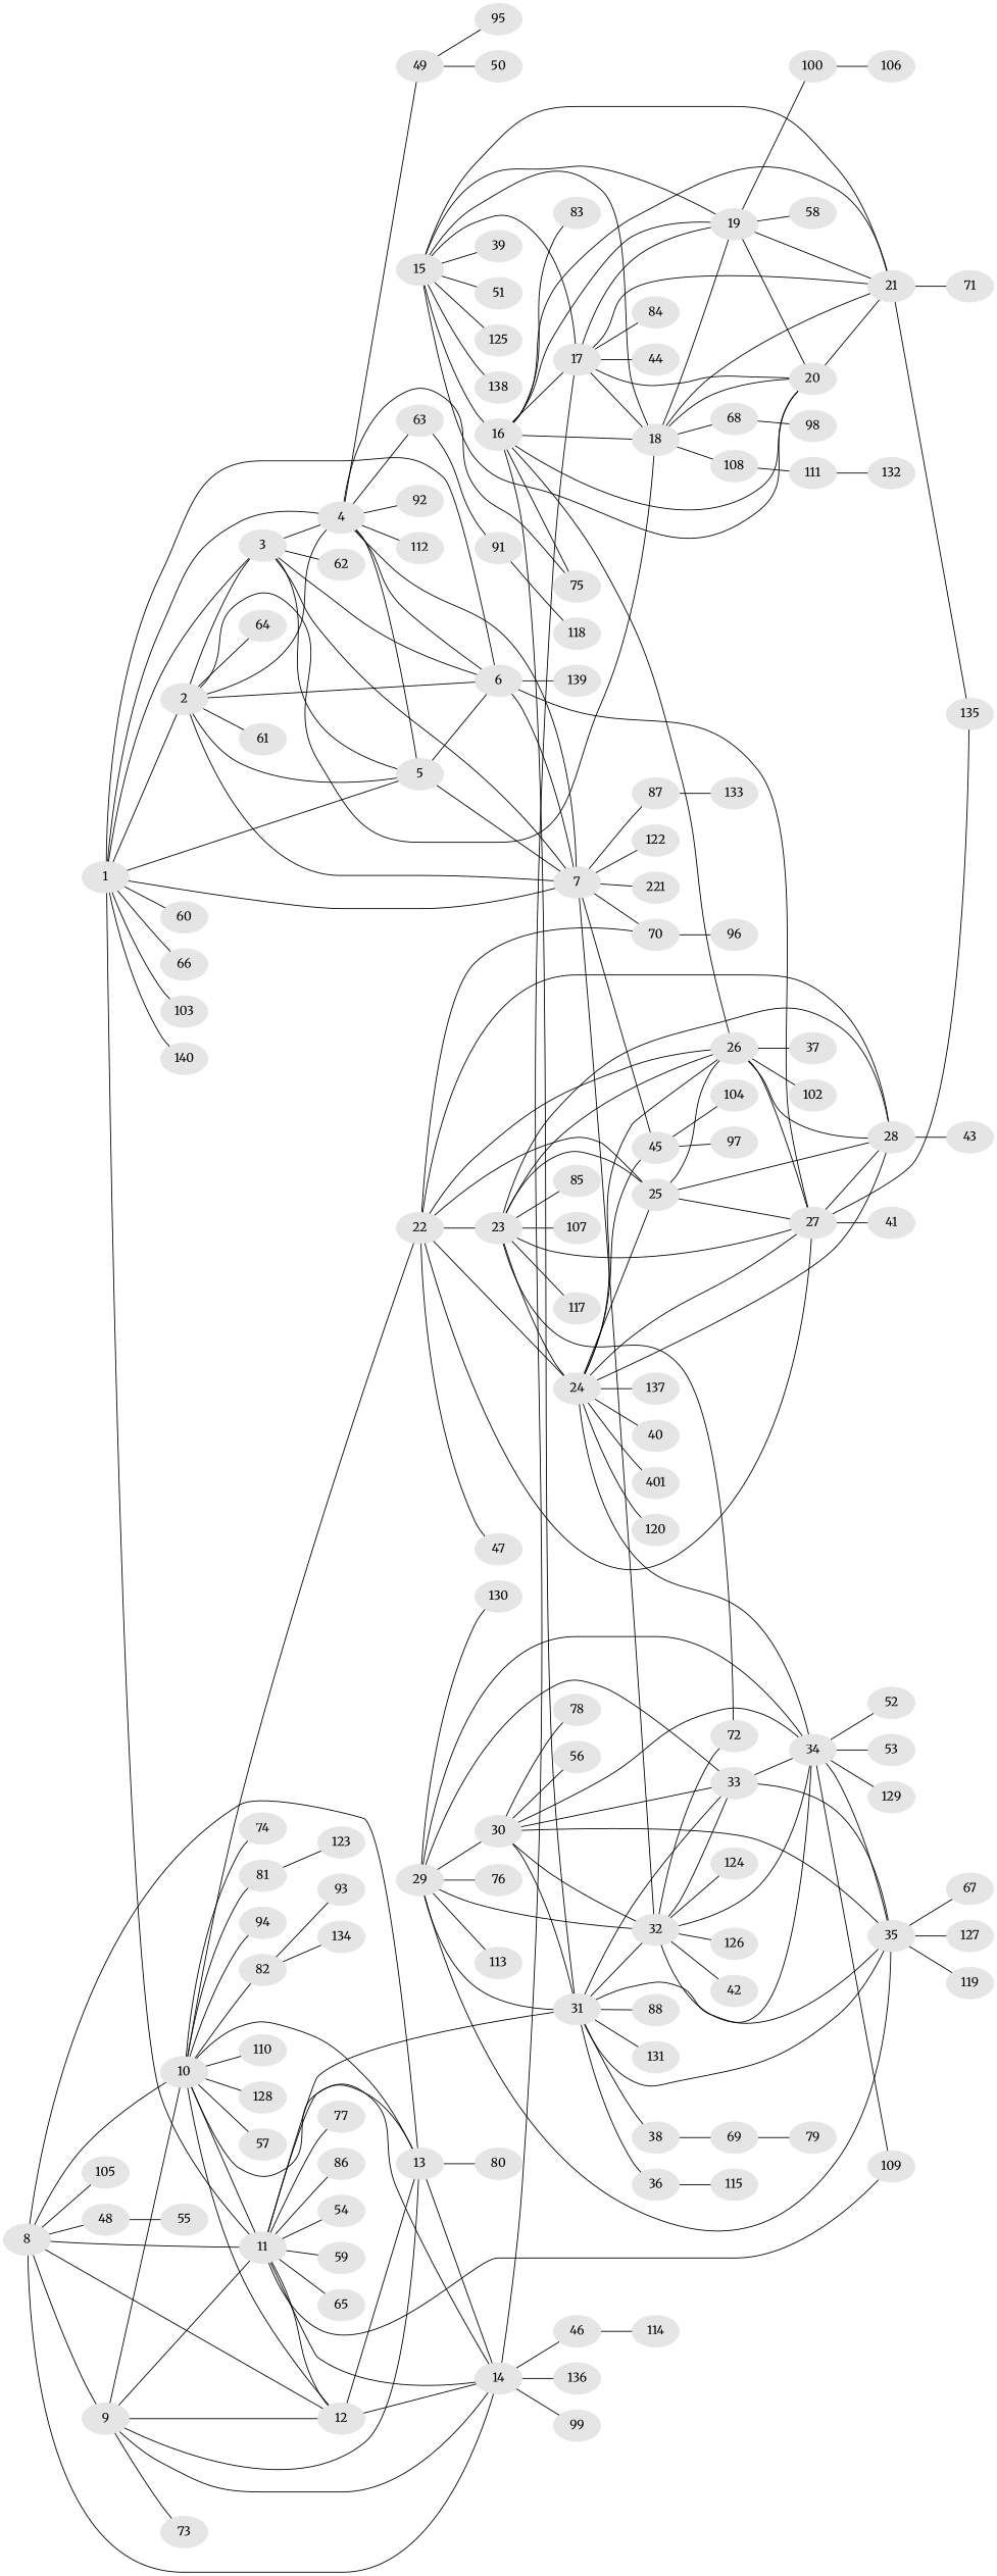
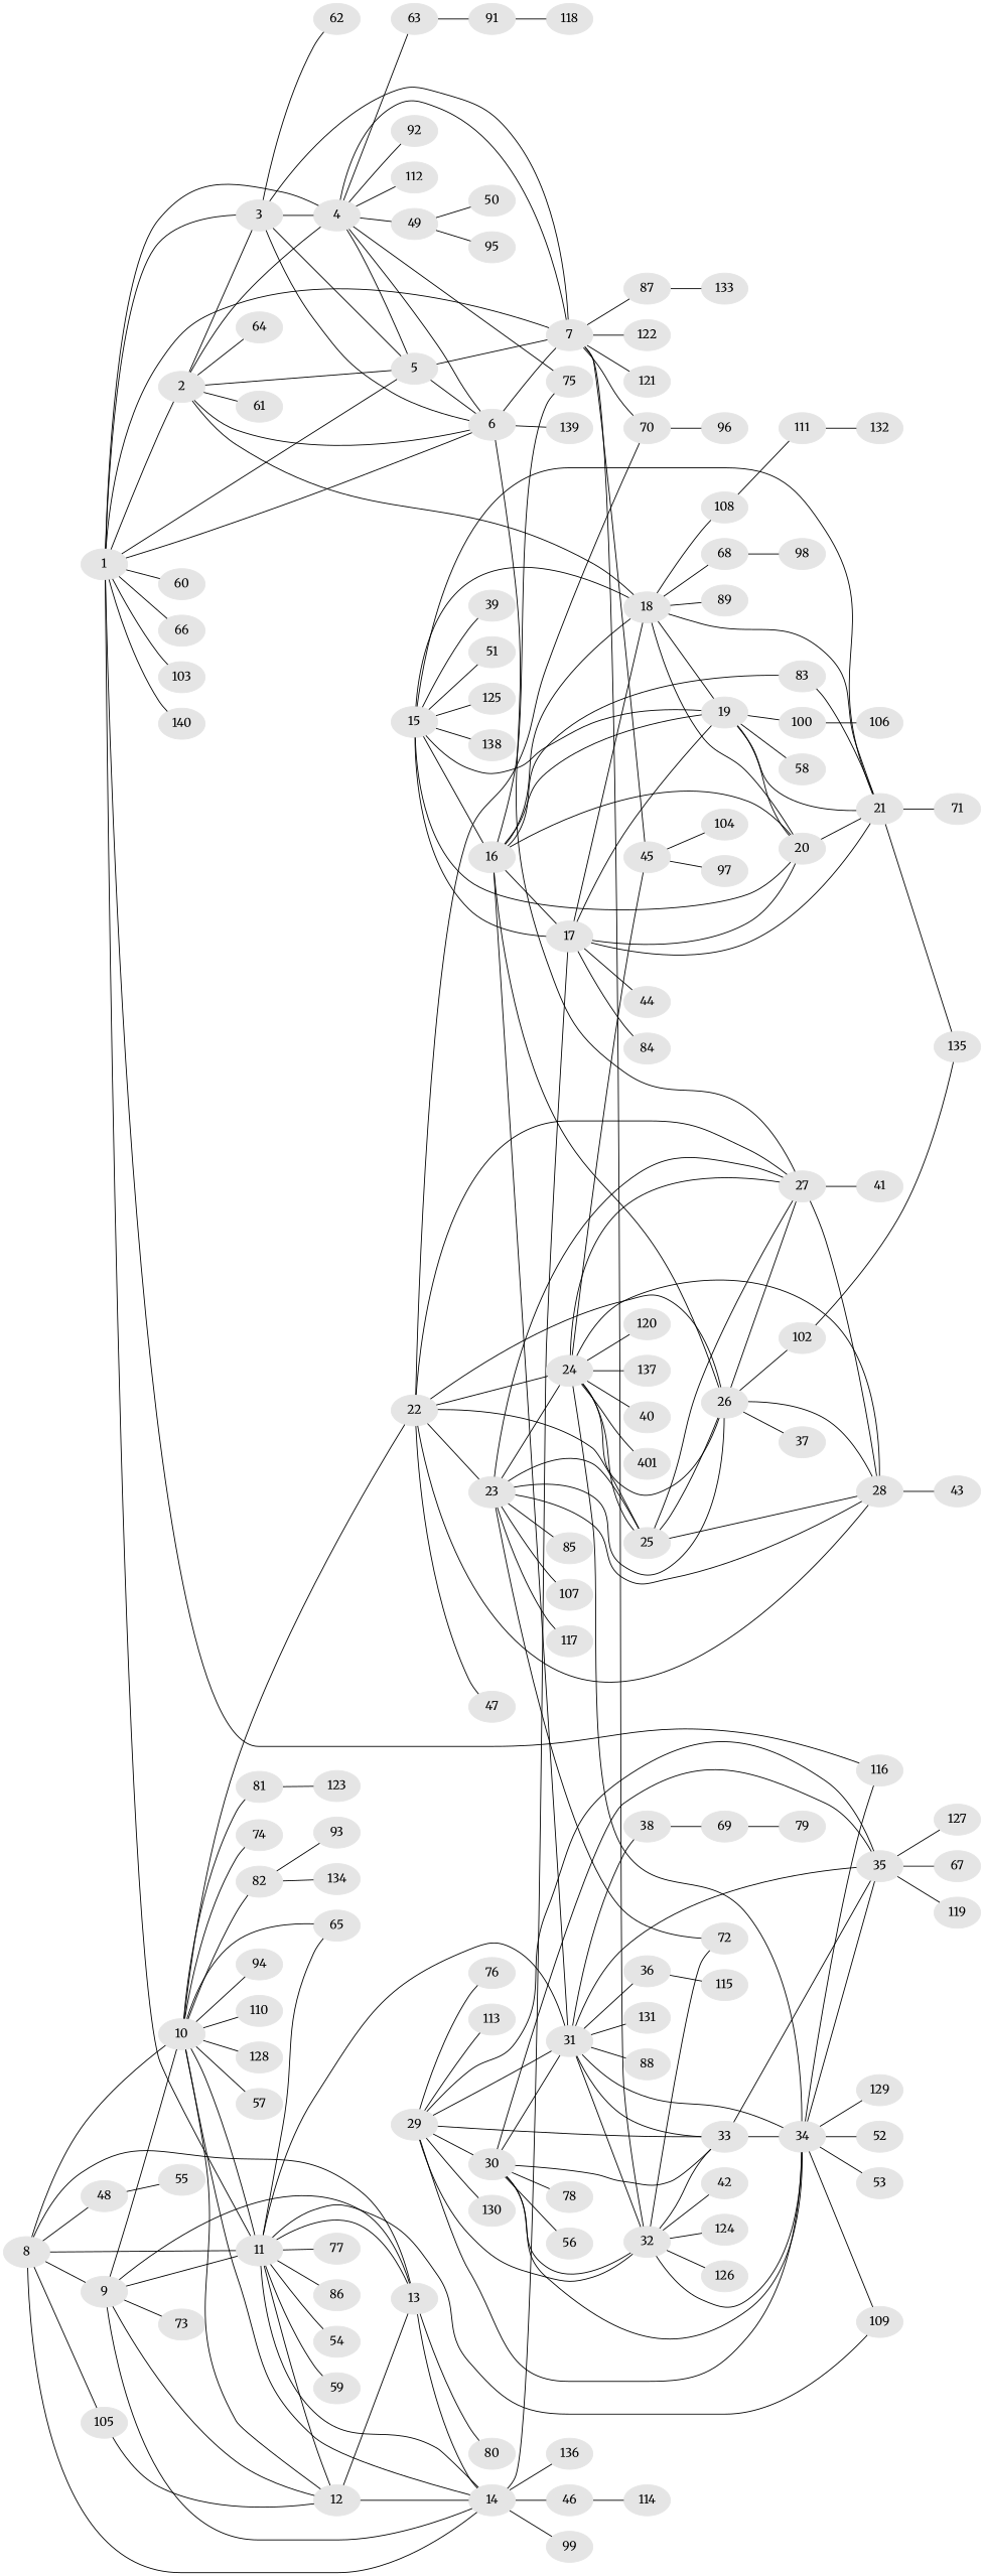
  graph {
    fontname=Merriweather
    rankdir=LR
    node [color=gray90 fontname=Merriweather style=filled]
    edge [fontname=Merriweather]
    1
    2
    3
    4
    5
    6
    7
    11
    60
    66
    103
+   116
    140
    18
    61
    64
    62
    49
    63
    75
    92
    112
    27
    139
    32
    45
    70
    87
-   121 [label=221]
+   121
    122
    12
    13
    14
    31
    54
    59
    65
    77
    86
    109
    19
    20
    21
    68
+   89
    108
    50
    95
    91
    135
    28
    41
    72
    34
    33
    35
    42
    124
    126
    97
    104
    96
    133
    8
    9
    10
    48
    105
    73
    22
    57
    74
    81
    82
    94
    110
    128
    80
    17
    46
    99
    136
    55
    26
    23
    24
    25
    47
    123
    93
    134
    36
    38
    88
    131
    44
    84
    114
    15
    16
    39
    51
    125
    138
    83
    58
    100
    71
    37
    102
    98
    111
    106
    85
    107
    117
    40
    n118 [label=401]
    120
    137
    43
    52
    53
    129
    29
    30
    76
    113
    130
    56
    78
    67
    119
    127
    115
    69
    79
    118
    132
    1 -- 2
    1 -- 3
    1 -- 4
    1 -- 5
    1 -- 6
    1 -- 7
    1 -- 11
    1 -- 60
    1 -- 66
    1 -- 103
+   1 -- 116
    1 -- 140
    2 -- 3
    2 -- 4
    2 -- 5
    2 -- 6
-   2 -- 7
    2 -- 18
    2 -- 61
    2 -- 64
    3 -- 4
    3 -- 5
    3 -- 6
    3 -- 7
    3 -- 62
    4 -- 5
    4 -- 6
    4 -- 7
    4 -- 49
    4 -- 63
    4 -- 75
    4 -- 92
    4 -- 112
    5 -- 6
    5 -- 7
    6 -- 7
    6 -- 27
    6 -- 139
    7 -- 32
    7 -- 45
    7 -- 70
    7 -- 87
    7 -- 121
    7 -- 122
    11 -- 12
    11 -- 13
    11 -- 14
    11 -- 31
    11 -- 54
    11 -- 59
    11 -- 65
    11 -- 77
    11 -- 86
    11 -- 109
    18 -- 19
    18 -- 20
    18 -- 21
    18 -- 68
+   18 -- 89
    18 -- 108
    49 -- 50
    49 -- 95
    63 -- 91
-   27 -- 135
+   102 -- 135
    27 -- 28
    27 -- 41
    32 -- 72
    32 -- 34
    32 -- 33
-   32 -- 35
    32 -- 42
    32 -- 124
    32 -- 126
    45 -- 97
    45 -- 104
    70 -- 96
    87 -- 133
    12 -- 13
    12 -- 14
    13 -- 14
    13 -- 80
    14 -- 17
    14 -- 46
    14 -- 99
    14 -- 136
    31 -- 32
    31 -- 34
    31 -- 33
    31 -- 35
    31 -- 36
    31 -- 38
    31 -- 88
    31 -- 131
    19 -- 20
    19 -- 21
    19 -- 58
    19 -- 100
    20 -- 21
    21 -- 135
    21 -- 71
    68 -- 98
    108 -- 111
    91 -- 118
    28 -- 43
+   34 -- 116
    34 -- 109
    34 -- 35
    34 -- 52
    34 -- 53
    34 -- 129
    33 -- 34
    33 -- 35
    35 -- 67
    35 -- 119
    35 -- 127
    8 -- 11
-   8 -- 12
+   105 -- 12
    8 -- 13
    8 -- 14
    8 -- 9
    8 -- 10
    8 -- 48
    8 -- 105
    9 -- 11
    9 -- 12
    9 -- 13
    9 -- 14
    9 -- 10
    9 -- 73
    10 -- 11
    10 -- 12
-   10 -- 13
+   10 -- 65
    10 -- 14
    10 -- 22
    10 -- 57
    10 -- 74
    10 -- 81
    10 -- 82
    10 -- 94
    10 -- 110
    10 -- 128
    48 -- 55
    22 -- 27
    22 -- 70
    22 -- 28
    22 -- 26
    22 -- 23
    22 -- 24
    22 -- 25
    22 -- 47
    81 -- 123
    82 -- 93
    82 -- 134
    17 -- 18
    17 -- 19
    17 -- 20
    17 -- 21
    17 -- 44
    17 -- 84
    46 -- 114
    26 -- 27
    26 -- 28
    26 -- 37
    26 -- 102
    23 -- 27
    23 -- 28
    23 -- 72
    23 -- 26
    23 -- 24
    23 -- 25
    23 -- 85
    23 -- 107
    23 -- 117
    24 -- 27
    24 -- 45
    24 -- 28
    24 -- 34
    24 -- 26
    24 -- 25
    24 -- 40
    24 -- n118
    24 -- 120
    24 -- 137
    25 -- 27
    25 -- 28
    25 -- 26
    36 -- 115
    38 -- 69
    15 -- 18
    15 -- 19
    15 -- 20
    15 -- 21
    15 -- 17
    15 -- 16
    15 -- 39
    15 -- 51
    15 -- 125
    15 -- 138
    16 -- 18
    16 -- 75
    16 -- 31
    16 -- 19
    16 -- 20
-   16 -- 21
+   83 -- 21
    16 -- 17
    16 -- 26
    16 -- 83
    100 -- 106
    111 -- 132
    29 -- 32
    29 -- 31
    29 -- 34
    29 -- 33
    29 -- 35
    29 -- 30
    29 -- 76
    29 -- 113
    29 -- 130
    30 -- 32
    30 -- 31
    30 -- 34
    30 -- 33
    30 -- 35
    30 -- 56
    30 -- 78
    69 -- 79
  }
